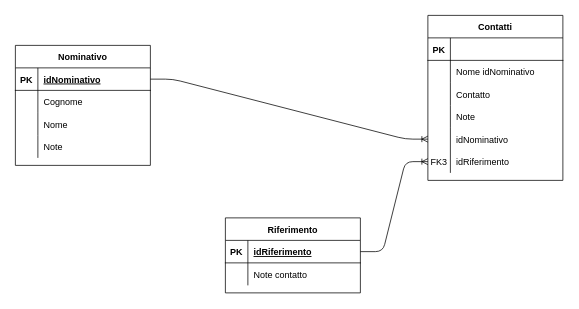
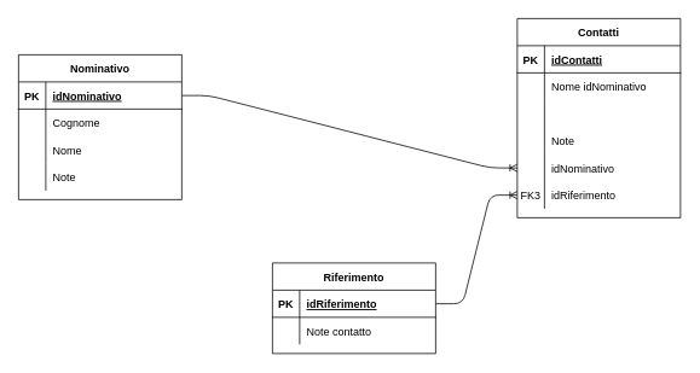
  <mxCell id="0" />
  <mxCell id="1" parent="0" />
  <mxCell id="2" value="Nominativo" style="shape=table;startSize=30;container=1;collapsible=1;childLayout=tableLayout;fixedRows=1;rowLines=0;fontStyle=1;align=center;resizeLast=1;" vertex="1" parent="1"><mxGeometry x="20" y="60" width="180" height="160" as="geometry" /></mxCell>
  <mxCell id="3" value="" style="shape=partialRectangle;collapsible=0;dropTarget=0;pointerEvents=0;fillColor=none;top=0;left=0;bottom=1;right=0;points=[[0,0.5],[1,0.5]];portConstraint=eastwest;" vertex="1" parent="2"><mxGeometry y="30" width="180" height="30" as="geometry" /></mxCell>
  <mxCell id="4" value="PK" style="shape=partialRectangle;connectable=0;fillColor=none;top=0;left=0;bottom=0;right=0;fontStyle=1;overflow=hidden;" vertex="1" parent="3"><mxGeometry width="30" height="30" as="geometry" /></mxCell>
  <mxCell id="5" value="idNominativo" style="shape=partialRectangle;connectable=0;fillColor=none;top=0;left=0;bottom=0;right=0;align=left;spacingLeft=6;fontStyle=5;overflow=hidden;" vertex="1" parent="3"><mxGeometry x="30" width="150" height="30" as="geometry" /></mxCell>
  <mxCell id="6" value="" style="shape=partialRectangle;collapsible=0;dropTarget=0;pointerEvents=0;fillColor=none;top=0;left=0;bottom=0;right=0;points=[[0,0.5],[1,0.5]];portConstraint=eastwest;" vertex="1" parent="2"><mxGeometry y="60" width="180" height="30" as="geometry" /></mxCell>
  <mxCell id="7" value="" style="shape=partialRectangle;connectable=0;fillColor=none;top=0;left=0;bottom=0;right=0;editable=1;overflow=hidden;" vertex="1" parent="6"><mxGeometry width="30" height="30" as="geometry" /></mxCell>
  <mxCell id="8" value="Cognome" style="shape=partialRectangle;connectable=0;fillColor=none;top=0;left=0;bottom=0;right=0;align=left;spacingLeft=6;overflow=hidden;" vertex="1" parent="6"><mxGeometry x="30" width="150" height="30" as="geometry" /></mxCell>
  <mxCell id="9" value="" style="shape=partialRectangle;collapsible=0;dropTarget=0;pointerEvents=0;fillColor=none;top=0;left=0;bottom=0;right=0;points=[[0,0.5],[1,0.5]];portConstraint=eastwest;" vertex="1" parent="2"><mxGeometry y="90" width="180" height="30" as="geometry" /></mxCell>
  <mxCell id="10" value="" style="shape=partialRectangle;connectable=0;fillColor=none;top=0;left=0;bottom=0;right=0;editable=1;overflow=hidden;" vertex="1" parent="9"><mxGeometry width="30" height="30" as="geometry" /></mxCell>
  <mxCell id="11" value="Nome" style="shape=partialRectangle;connectable=0;fillColor=none;top=0;left=0;bottom=0;right=0;align=left;spacingLeft=6;overflow=hidden;" vertex="1" parent="9"><mxGeometry x="30" width="150" height="30" as="geometry" /></mxCell>
  <mxCell id="12" value="" style="shape=partialRectangle;collapsible=0;dropTarget=0;pointerEvents=0;fillColor=none;top=0;left=0;bottom=0;right=0;points=[[0,0.5],[1,0.5]];portConstraint=eastwest;" vertex="1" parent="2"><mxGeometry y="120" width="180" height="30" as="geometry" /></mxCell>
  <mxCell id="13" value="" style="shape=partialRectangle;connectable=0;fillColor=none;top=0;left=0;bottom=0;right=0;editable=1;overflow=hidden;" vertex="1" parent="12"><mxGeometry width="30" height="30" as="geometry" /></mxCell>
  <mxCell id="14" value="Note" style="shape=partialRectangle;connectable=0;fillColor=none;top=0;left=0;bottom=0;right=0;align=left;spacingLeft=6;overflow=hidden;" vertex="1" parent="12"><mxGeometry x="30" width="150" height="30" as="geometry" /></mxCell>
  <mxCell id="15" value="Contatti" style="shape=table;startSize=30;container=1;collapsible=1;childLayout=tableLayout;fixedRows=1;rowLines=0;fontStyle=1;align=center;resizeLast=1;" vertex="1" parent="1"><mxGeometry x="570" y="20" width="180" height="220" as="geometry" /></mxCell>
  <mxCell id="16" value="" style="shape=partialRectangle;collapsible=0;dropTarget=0;pointerEvents=0;fillColor=none;top=0;left=0;bottom=1;right=0;points=[[0,0.5],[1,0.5]];portConstraint=eastwest;" vertex="1" parent="15"><mxGeometry y="30" width="180" height="30" as="geometry" /></mxCell>
  <mxCell id="17" value="PK" style="shape=partialRectangle;connectable=0;fillColor=none;top=0;left=0;bottom=0;right=0;fontStyle=1;overflow=hidden;" vertex="1" parent="16"><mxGeometry width="30" height="30" as="geometry" /></mxCell>
+ <mxCell id="18" value="idContatti" style="shape=partialRectangle;connectable=0;fillColor=none;top=0;left=0;bottom=0;right=0;align=left;spacingLeft=6;fontStyle=5;overflow=hidden;" vertex="1" parent="16"><mxGeometry x="30" width="150" height="30" as="geometry" /></mxCell>
  <mxCell id="19" value="" style="shape=partialRectangle;collapsible=0;dropTarget=0;pointerEvents=0;fillColor=none;top=0;left=0;bottom=0;right=0;points=[[0,0.5],[1,0.5]];portConstraint=eastwest;" vertex="1" parent="15"><mxGeometry y="60" width="180" height="30" as="geometry" /></mxCell>
  <mxCell id="20" value="" style="shape=partialRectangle;connectable=0;fillColor=none;top=0;left=0;bottom=0;right=0;editable=1;overflow=hidden;" vertex="1" parent="19"><mxGeometry width="30" height="30" as="geometry" /></mxCell>
  <mxCell id="21" value="Nome idNominativo" style="shape=partialRectangle;connectable=0;fillColor=none;top=0;left=0;bottom=0;right=0;align=left;spacingLeft=6;overflow=hidden;" vertex="1" parent="19"><mxGeometry x="30" width="150" height="30" as="geometry" /></mxCell>
  <mxCell id="22" value="" style="shape=partialRectangle;collapsible=0;dropTarget=0;pointerEvents=0;fillColor=none;top=0;left=0;bottom=0;right=0;points=[[0,0.5],[1,0.5]];portConstraint=eastwest;" vertex="1" parent="15"><mxGeometry y="90" width="180" height="30" as="geometry" /></mxCell>
  <mxCell id="23" value="" style="shape=partialRectangle;connectable=0;fillColor=none;top=0;left=0;bottom=0;right=0;editable=1;overflow=hidden;" vertex="1" parent="22"><mxGeometry width="30" height="30" as="geometry" /></mxCell>
- <mxCell id="24" value="Contatto" style="shape=partialRectangle;connectable=0;fillColor=none;top=0;left=0;bottom=0;right=0;align=left;spacingLeft=6;overflow=hidden;" vertex="1" parent="22"><mxGeometry x="30" width="150" height="30" as="geometry" /></mxCell>
  <mxCell id="25" value="" style="shape=partialRectangle;collapsible=0;dropTarget=0;pointerEvents=0;fillColor=none;top=0;left=0;bottom=0;right=0;points=[[0,0.5],[1,0.5]];portConstraint=eastwest;" vertex="1" parent="15"><mxGeometry y="120" width="180" height="30" as="geometry" /></mxCell>
  <mxCell id="26" value="" style="shape=partialRectangle;connectable=0;fillColor=none;top=0;left=0;bottom=0;right=0;editable=1;overflow=hidden;" vertex="1" parent="25"><mxGeometry width="30" height="30" as="geometry" /></mxCell>
  <mxCell id="27" value="Note" style="shape=partialRectangle;connectable=0;fillColor=none;top=0;left=0;bottom=0;right=0;align=left;spacingLeft=6;overflow=hidden;" vertex="1" parent="25"><mxGeometry x="30" width="150" height="30" as="geometry" /></mxCell>
  <mxCell id="28" value="" style="shape=partialRectangle;collapsible=0;dropTarget=0;pointerEvents=0;fillColor=none;top=0;left=0;bottom=0;right=0;points=[[0,0.5],[1,0.5]];portConstraint=eastwest;" vertex="1" parent="15"><mxGeometry y="150" width="180" height="30" as="geometry" /></mxCell>
  <mxCell id="29" value="idNominativo" style="shape=partialRectangle;connectable=0;fillColor=none;top=0;left=0;bottom=0;right=0;align=left;spacingLeft=6;overflow=hidden;" vertex="1" parent="28"><mxGeometry x="30" width="150" height="30" as="geometry" /></mxCell>
  <mxCell id="30" value="" style="shape=partialRectangle;collapsible=0;dropTarget=0;pointerEvents=0;fillColor=none;top=0;left=0;bottom=0;right=0;points=[[0,0.5],[1,0.5]];portConstraint=eastwest;" vertex="1" parent="15"><mxGeometry y="180" width="180" height="30" as="geometry" /></mxCell>
  <mxCell id="31" value="FK3" style="shape=partialRectangle;connectable=0;fillColor=none;top=0;left=0;bottom=0;right=0;editable=1;overflow=hidden;" vertex="1" parent="30"><mxGeometry width="30" height="30" as="geometry" /></mxCell>
  <mxCell id="32" value="idRiferimento" style="shape=partialRectangle;connectable=0;fillColor=none;top=0;left=0;bottom=0;right=0;align=left;spacingLeft=6;overflow=hidden;" vertex="1" parent="30"><mxGeometry x="30" width="150" height="30" as="geometry" /></mxCell>
  <mxCell id="33" value="Riferimento" style="shape=table;startSize=30;container=1;collapsible=1;childLayout=tableLayout;fixedRows=1;rowLines=0;fontStyle=1;align=center;resizeLast=1;" vertex="1" parent="1"><mxGeometry x="300" y="290" width="180" height="100" as="geometry" /></mxCell>
  <mxCell id="34" value="" style="shape=partialRectangle;collapsible=0;dropTarget=0;pointerEvents=0;fillColor=none;top=0;left=0;bottom=1;right=0;points=[[0,0.5],[1,0.5]];portConstraint=eastwest;" vertex="1" parent="33"><mxGeometry y="30" width="180" height="30" as="geometry" /></mxCell>
  <mxCell id="35" value="PK" style="shape=partialRectangle;connectable=0;fillColor=none;top=0;left=0;bottom=0;right=0;fontStyle=1;overflow=hidden;" vertex="1" parent="34"><mxGeometry width="30" height="30" as="geometry" /></mxCell>
  <mxCell id="36" value="idRiferimento" style="shape=partialRectangle;connectable=0;fillColor=none;top=0;left=0;bottom=0;right=0;align=left;spacingLeft=6;fontStyle=5;overflow=hidden;" vertex="1" parent="34"><mxGeometry x="30" width="150" height="30" as="geometry" /></mxCell>
  <mxCell id="37" value="" style="shape=partialRectangle;collapsible=0;dropTarget=0;pointerEvents=0;fillColor=none;top=0;left=0;bottom=0;right=0;points=[[0,0.5],[1,0.5]];portConstraint=eastwest;" vertex="1" parent="33"><mxGeometry y="60" width="180" height="30" as="geometry" /></mxCell>
  <mxCell id="38" value="" style="shape=partialRectangle;connectable=0;fillColor=none;top=0;left=0;bottom=0;right=0;editable=1;overflow=hidden;" vertex="1" parent="37"><mxGeometry width="30" height="30" as="geometry" /></mxCell>
  <mxCell id="39" value="Note contatto" style="shape=partialRectangle;connectable=0;fillColor=none;top=0;left=0;bottom=0;right=0;align=left;spacingLeft=6;overflow=hidden;" vertex="1" parent="37"><mxGeometry x="30" width="150" height="30" as="geometry" /></mxCell>
  <mxCell id="40" value="" style="edgeStyle=entityRelationEdgeStyle;fontSize=12;html=1;endArrow=ERoneToMany;exitX=1;exitY=0.5;exitDx=0;exitDy=0;entryX=0;entryY=0.5;entryDx=0;entryDy=0;" edge="1" parent="1" source="34" target="30"><mxGeometry width="100" height="100" relative="1" as="geometry"><mxPoint x="410" y="170" as="sourcePoint" /><mxPoint x="510" y="70" as="targetPoint" /></mxGeometry></mxCell>
  <mxCell id="41" value="" style="edgeStyle=entityRelationEdgeStyle;fontSize=12;html=1;endArrow=ERoneToMany;exitX=1;exitY=0.5;exitDx=0;exitDy=0;entryX=0;entryY=0.5;entryDx=0;entryDy=0;" edge="1" parent="1" source="3" target="28"><mxGeometry width="100" height="100" relative="1" as="geometry"><mxPoint x="410" y="170" as="sourcePoint" /><mxPoint x="510" y="70" as="targetPoint" /></mxGeometry></mxCell>
